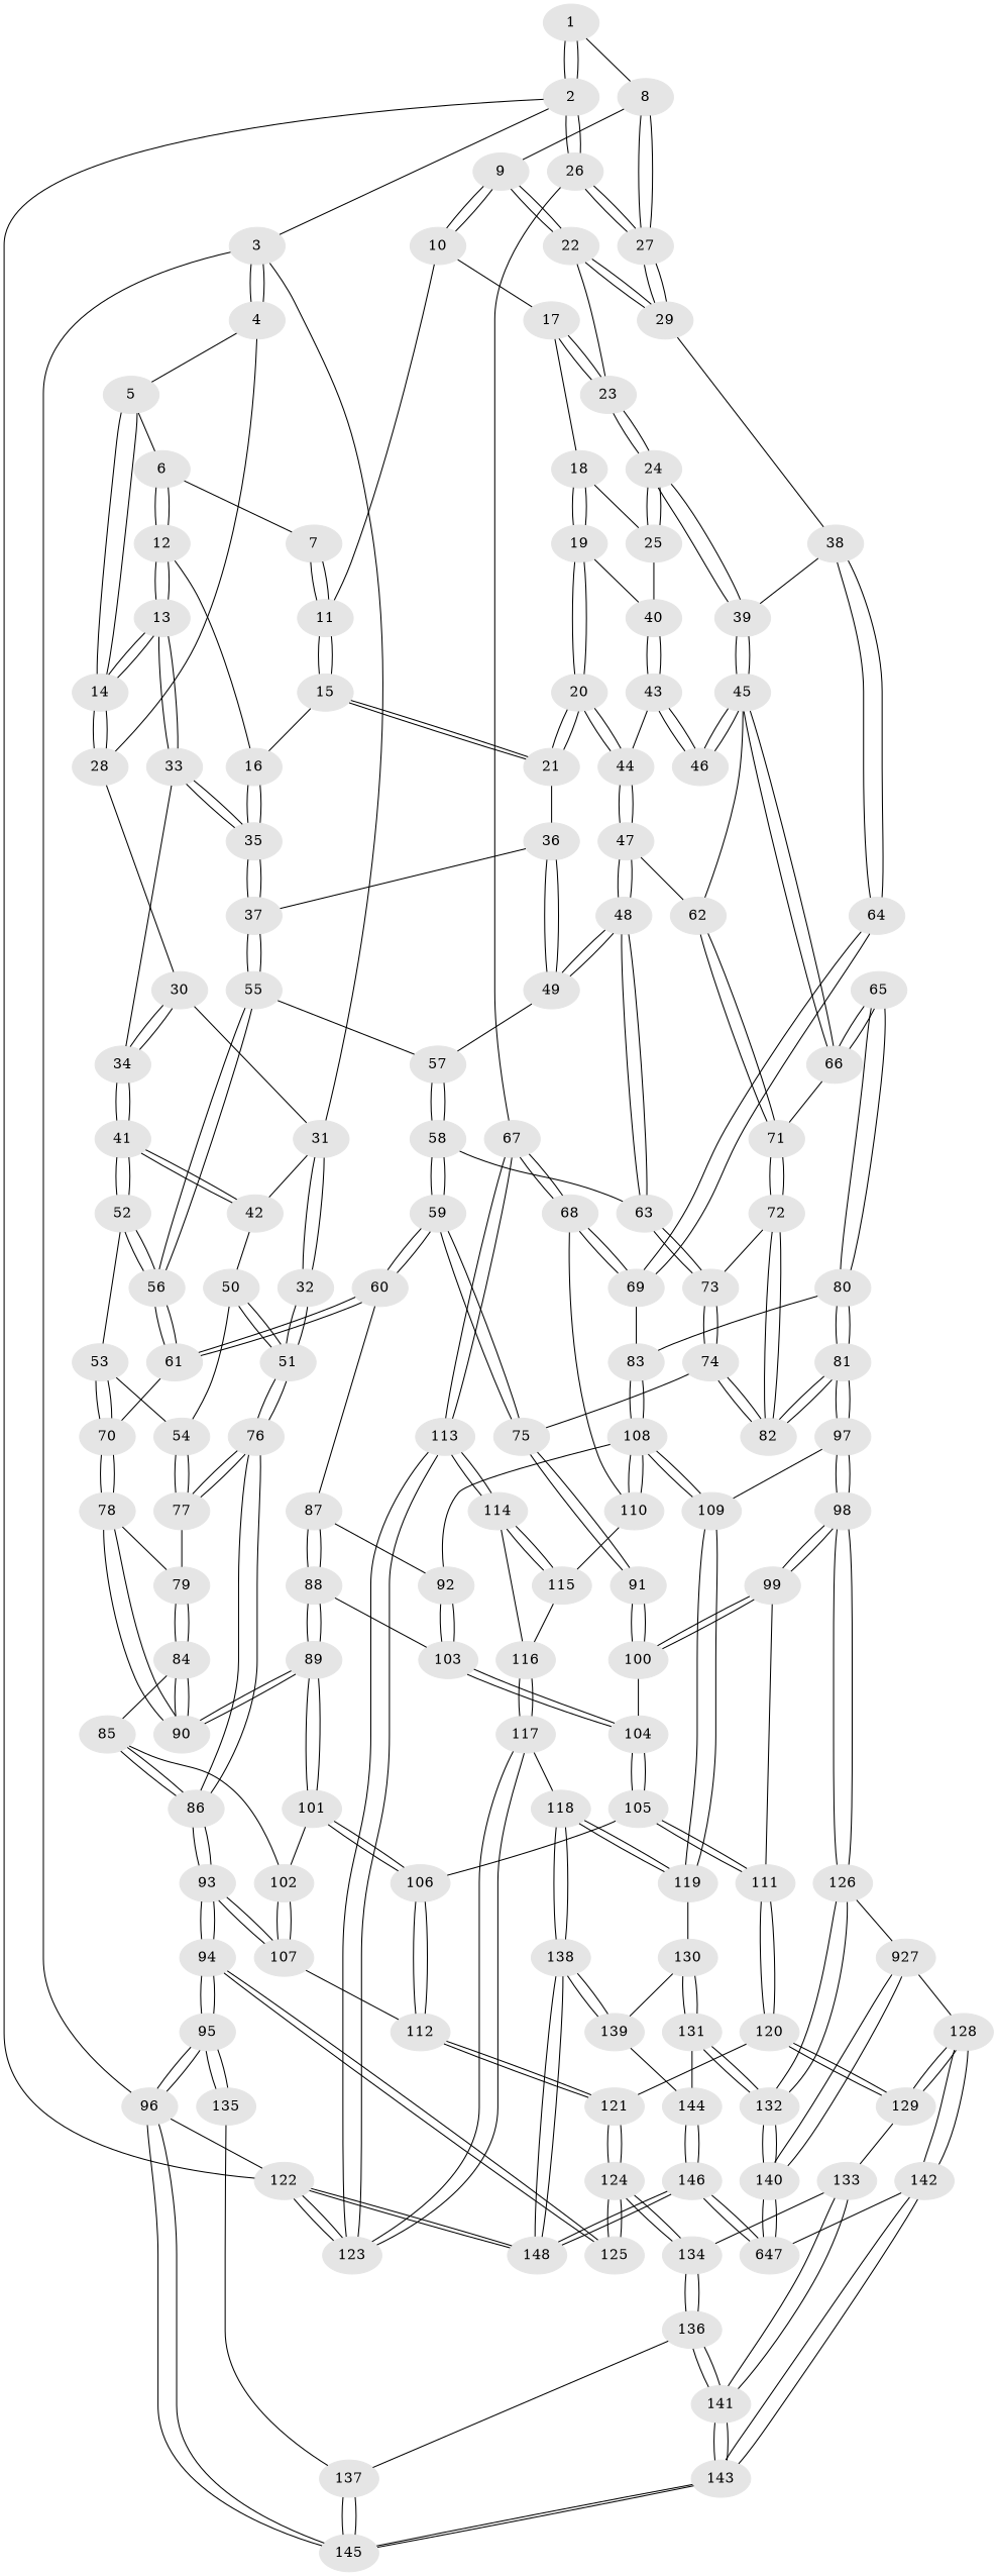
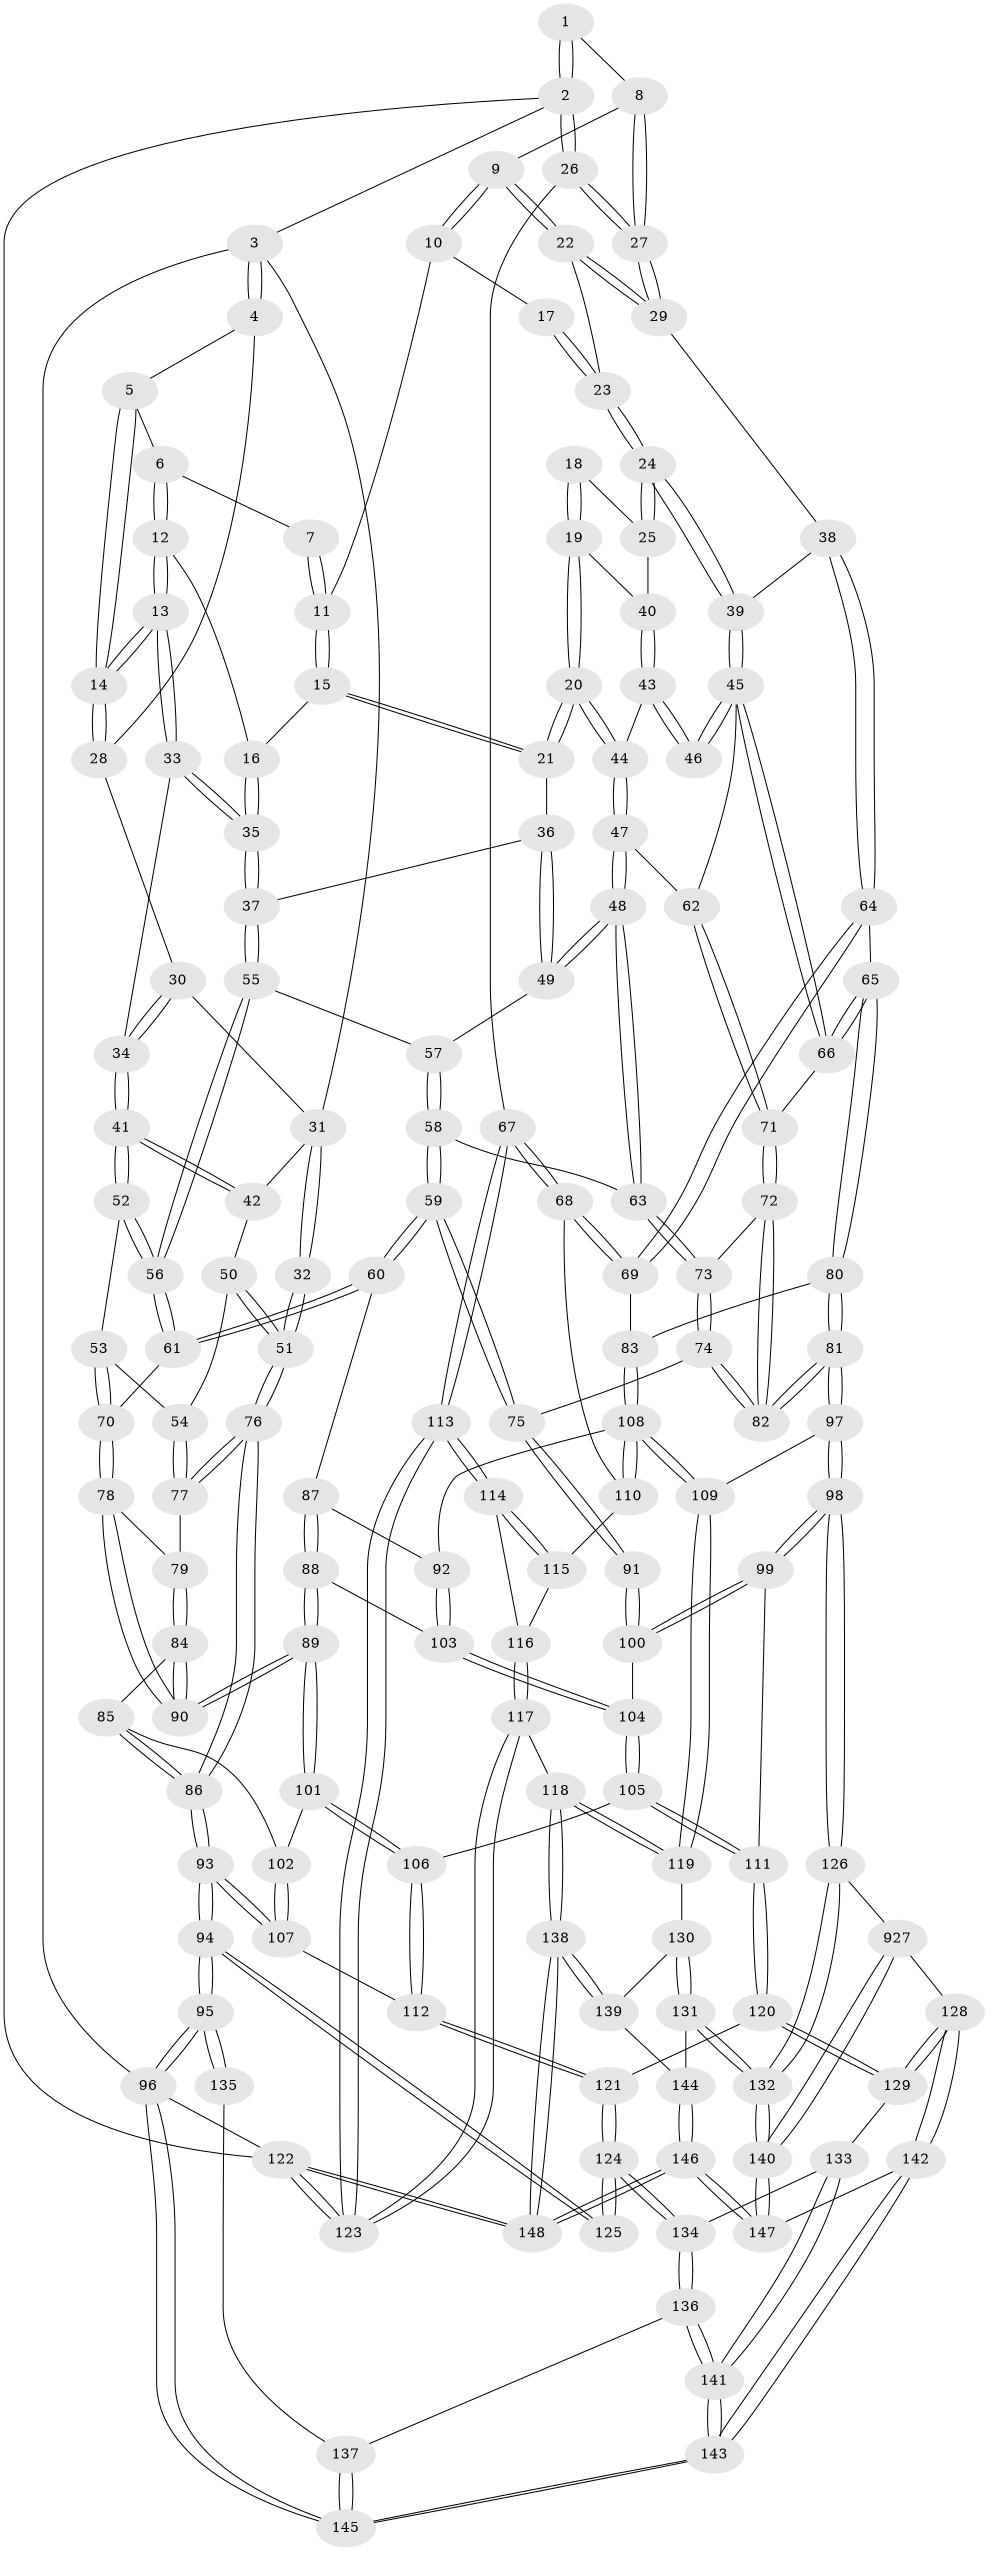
  graph {
    node [color=gray90 style=filled]
    1
    2
    8
    3
    26
    122
    9
    27
    4
    96
    31
    67
    123
    148
    5
    28
    32
    51
    145
    6
    14
    30
    7
    12
    11
    13
    16
    15
    10
    22
    29
    17
    23
    18
    21
    33
    35
    34
    36
    37
    19
    25
    24
    20
    40
    44
    43
    47
    49
    38
    39
    45
    68
    113
    64
    42
    41
    50
    76
    52
    55
    57
    56
    65
    69
    46
    66
    62
    53
    54
    48
    71
    63
    73
    58
    77
    86
    70
    61
    78
    79
    59
    60
    75
    87
    91
    88
    92
    72
    74
    80
    83
    81
    110
    114
    115
    108
    90
    82
    100
    93
    84
    85
    97
    98
    109
    102
    107
    94
    89
    103
    101
    104
    106
    95
    125
    112
    135
    137
    99
    126
    119
    111
    n124 [label=927]
    132
    120
    105
    121
    130
    116
    129
    124
    117
    118
    138
    139
    131
    133
    134
    136
    128
    140
    142
-   147 [label=647]
+   147
    143
    141
    144
    146
    1 -- 2
    1 -- 2
    1 -- 8
    2 -- 3
    2 -- 26
    2 -- 26
    2 -- 122
    8 -- 9
    8 -- 27
    8 -- 27
    3 -- 4
    3 -- 4
    3 -- 96
    3 -- 31
    26 -- 27
    26 -- 27
    26 -- 67
    122 -- 123
    122 -- 123
    122 -- 148
    122 -- 148
    9 -- 10
    9 -- 10
    9 -- 22
    9 -- 22
    27 -- 29
    27 -- 29
    4 -- 5
    4 -- 28
    96 -- 122
    96 -- 145
    96 -- 145
    31 -- 32
    31 -- 32
    31 -- 42
    67 -- 68
    67 -- 68
    67 -- 113
    67 -- 113
    5 -- 6
    5 -- 14
    5 -- 14
    28 -- 30
    32 -- 51
    32 -- 51
    51 -- 76
    51 -- 76
    6 -- 7
    6 -- 12
    6 -- 12
    14 -- 28
    14 -- 28
    30 -- 31
    30 -- 34
    30 -- 34
    7 -- 11
    7 -- 11
    12 -- 13
    12 -- 13
    12 -- 16
    11 -- 15
    11 -- 15
    13 -- 14
    13 -- 14
    13 -- 33
    13 -- 33
    16 -- 35
    16 -- 35
    15 -- 16
    15 -- 21
    15 -- 21
    10 -- 11
    10 -- 17
    22 -- 29
    22 -- 29
    22 -- 23
    29 -- 38
    17 -- 23
    17 -- 23
-   17 -- 18
    23 -- 24
    23 -- 24
    18 -- 19
    18 -- 19
    18 -- 25
    21 -- 36
    33 -- 35
    33 -- 35
    33 -- 34
    35 -- 37
    35 -- 37
    34 -- 41
    34 -- 41
    36 -- 37
    36 -- 49
    36 -- 49
    37 -- 55
    37 -- 55
    19 -- 20
    19 -- 20
    19 -- 40
    25 -- 40
    24 -- 25
    24 -- 25
    24 -- 39
    24 -- 39
    20 -- 21
    20 -- 21
    20 -- 44
    20 -- 44
    40 -- 43
    40 -- 43
    44 -- 47
    44 -- 47
    43 -- 44
    43 -- 46
    43 -- 46
    47 -- 62
    47 -- 48
    47 -- 48
    49 -- 57
    38 -- 39
    38 -- 64
    38 -- 64
    39 -- 45
    39 -- 45
    45 -- 46
    45 -- 46
    45 -- 66
    45 -- 66
    45 -- 62
    68 -- 69
    68 -- 69
    68 -- 110
    113 -- 123
    113 -- 123
    113 -- 114
    113 -- 114
+   64 -- 65
    64 -- 69
    64 -- 69
    42 -- 50
    41 -- 42
    41 -- 42
    41 -- 52
    41 -- 52
    50 -- 51
    50 -- 51
    50 -- 54
    76 -- 77
    76 -- 77
    76 -- 86
    76 -- 86
    52 -- 56
    52 -- 56
    52 -- 53
    55 -- 57
    55 -- 56
    55 -- 56
    57 -- 58
    57 -- 58
    56 -- 61
    56 -- 61
    65 -- 66
    65 -- 66
    65 -- 80
    65 -- 80
    69 -- 83
    66 -- 71
    62 -- 71
    62 -- 71
    53 -- 54
    53 -- 70
    53 -- 70
    54 -- 77
    54 -- 77
    48 -- 49
    48 -- 49
    48 -- 63
    48 -- 63
    71 -- 72
    71 -- 72
    63 -- 73
    63 -- 73
    73 -- 74
    73 -- 74
    58 -- 63
    58 -- 59
    58 -- 59
    77 -- 79
    86 -- 93
    86 -- 93
    70 -- 78
    70 -- 78
    61 -- 70
    78 -- 79
    78 -- 90
    78 -- 90
    79 -- 84
    79 -- 84
    59 -- 60
    59 -- 60
    59 -- 75
    59 -- 75
    60 -- 61
    60 -- 61
    60 -- 87
    75 -- 91
    75 -- 91
    87 -- 88
    87 -- 88
    87 -- 92
    91 -- 100
    91 -- 100
    88 -- 89
    88 -- 89
    88 -- 103
    92 -- 103
    92 -- 103
    72 -- 73
    72 -- 82
    72 -- 82
    74 -- 75
    74 -- 82
    74 -- 82
    80 -- 83
    80 -- 81
    80 -- 81
    83 -- 108
    83 -- 108
    81 -- 82
    81 -- 82
    81 -- 97
    81 -- 97
    110 -- 115
    114 -- 115
    114 -- 115
    114 -- 116
    115 -- 116
    108 -- 92
    108 -- 110
    108 -- 110
    108 -- 109
    108 -- 109
    100 -- 104
    93 -- 107
    93 -- 107
    93 -- 94
    93 -- 94
    84 -- 90
    84 -- 90
    84 -- 85
    85 -- 86
    85 -- 86
    85 -- 102
    97 -- 98
    97 -- 98
    97 -- 109
    98 -- 99
    98 -- 99
    98 -- 126
    98 -- 126
    109 -- 119
    109 -- 119
    102 -- 107
    102 -- 107
    107 -- 112
    94 -- 95
    94 -- 95
    94 -- 125
    94 -- 125
    89 -- 90
    89 -- 90
    89 -- 101
    89 -- 101
    103 -- 104
    103 -- 104
    101 -- 102
    101 -- 106
    101 -- 106
    104 -- 105
    104 -- 105
    106 -- 112
    106 -- 112
    95 -- 96
    95 -- 96
    95 -- 135
    95 -- 135
    112 -- 121
    112 -- 121
    135 -- 137
    137 -- 145
    137 -- 145
    99 -- 100
    99 -- 100
    99 -- 111
    126 -- n124
    126 -- 132
    126 -- 132
    119 -- 130
    111 -- 120
    111 -- 120
    n124 -- 128
    n124 -- 140
    n124 -- 140
    132 -- 140
    132 -- 140
    120 -- 121
    120 -- 129
    120 -- 129
    105 -- 106
    105 -- 111
    105 -- 111
    121 -- 124
    121 -- 124
    130 -- 139
    130 -- 131
    130 -- 131
    116 -- 117
    116 -- 117
    129 -- 133
    124 -- 125
    124 -- 125
    124 -- 134
    124 -- 134
    117 -- 123
    117 -- 123
    117 -- 118
    118 -- 119
    118 -- 119
    118 -- 138
    118 -- 138
    138 -- 148
    138 -- 148
    138 -- 139
    138 -- 139
    139 -- 144
    131 -- 132
    131 -- 132
    131 -- 144
    133 -- 134
    133 -- 141
    133 -- 141
    134 -- 136
    134 -- 136
    136 -- 137
    136 -- 141
    136 -- 141
    128 -- 129
    128 -- 129
    128 -- 142
    128 -- 142
    140 -- 147
    140 -- 147
    142 -- 147
    142 -- 143
    142 -- 143
    143 -- 145
    143 -- 145
    141 -- 143
    141 -- 143
    144 -- 146
    144 -- 146
    146 -- 148
    146 -- 148
    146 -- 147
    146 -- 147
  }
